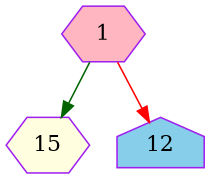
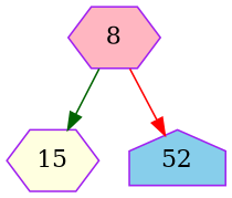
  strict digraph {
    node [color=purple shape=hexagon style=filled]
-   1 [entry=true fillcolor=lightpink]
+   1 [entry=true fillcolor=lightpink label=8]
    15 [fillcolor=lightyellow]
-   12 [fillcolor=skyblue shape=house]
+   12 [fillcolor=skyblue shape=house label=52]
    1 -> 15 [color=darkgreen cond=true]
    1 -> 12 [color=red cond=false]
  }
